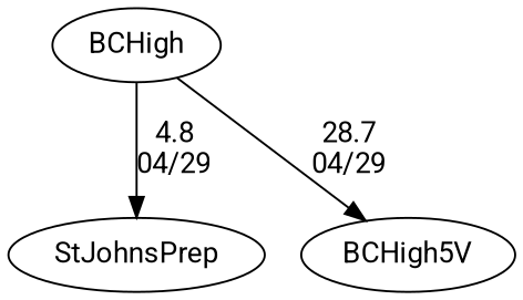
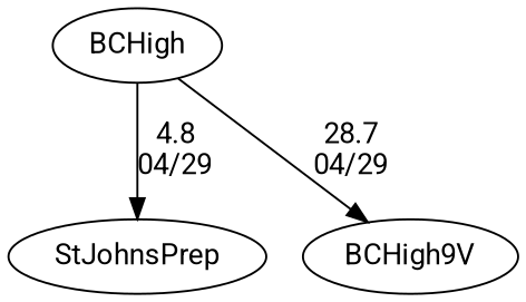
  digraph {
    fontname=Roboto
    node [fontname=Roboto]
    edge [fontname=Roboto random=random]
    BCHigh
    StJohnsPrep
-   BCHigh5V
+   BCHigh5V [label=BCHigh9V]
    BCHigh -> StJohnsPrep [label="4.8\n04/29" weight=96]
    BCHigh -> BCHigh5V [label="28.7\n04/29" weight=72]
  }
